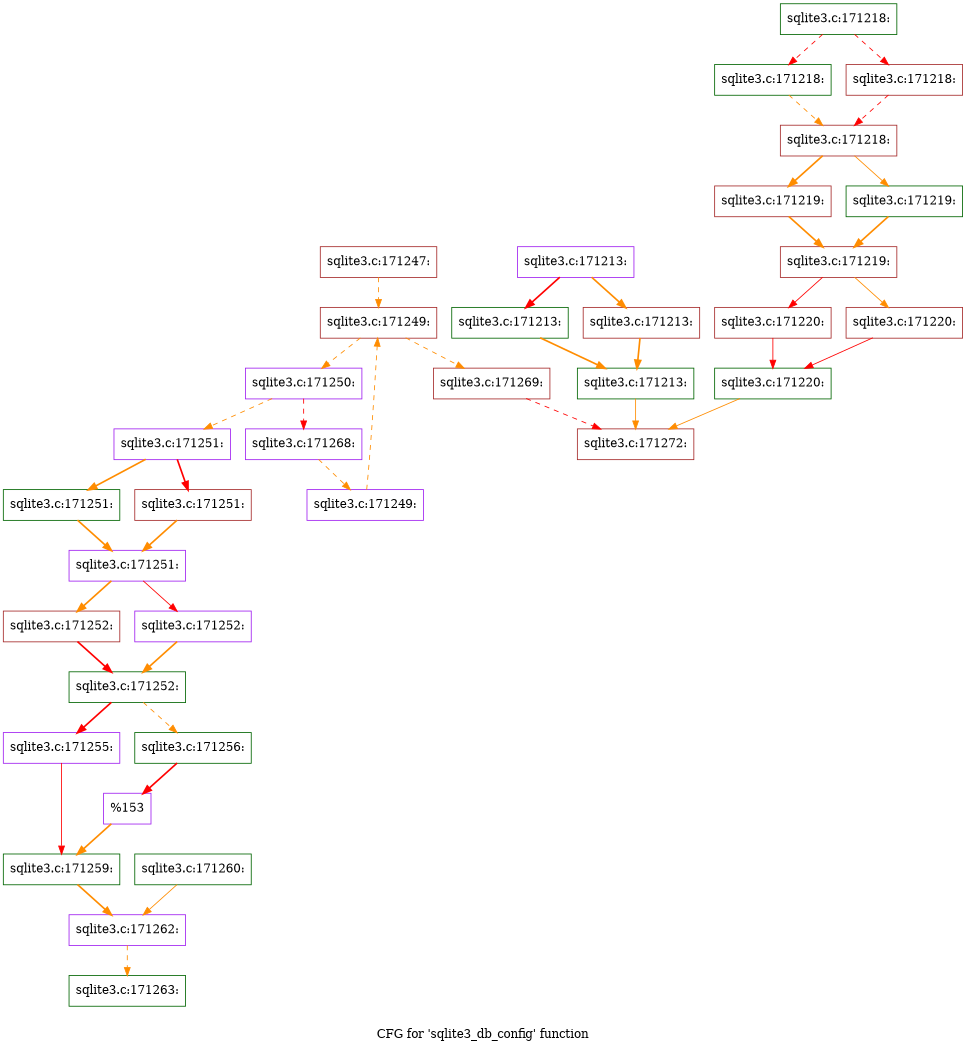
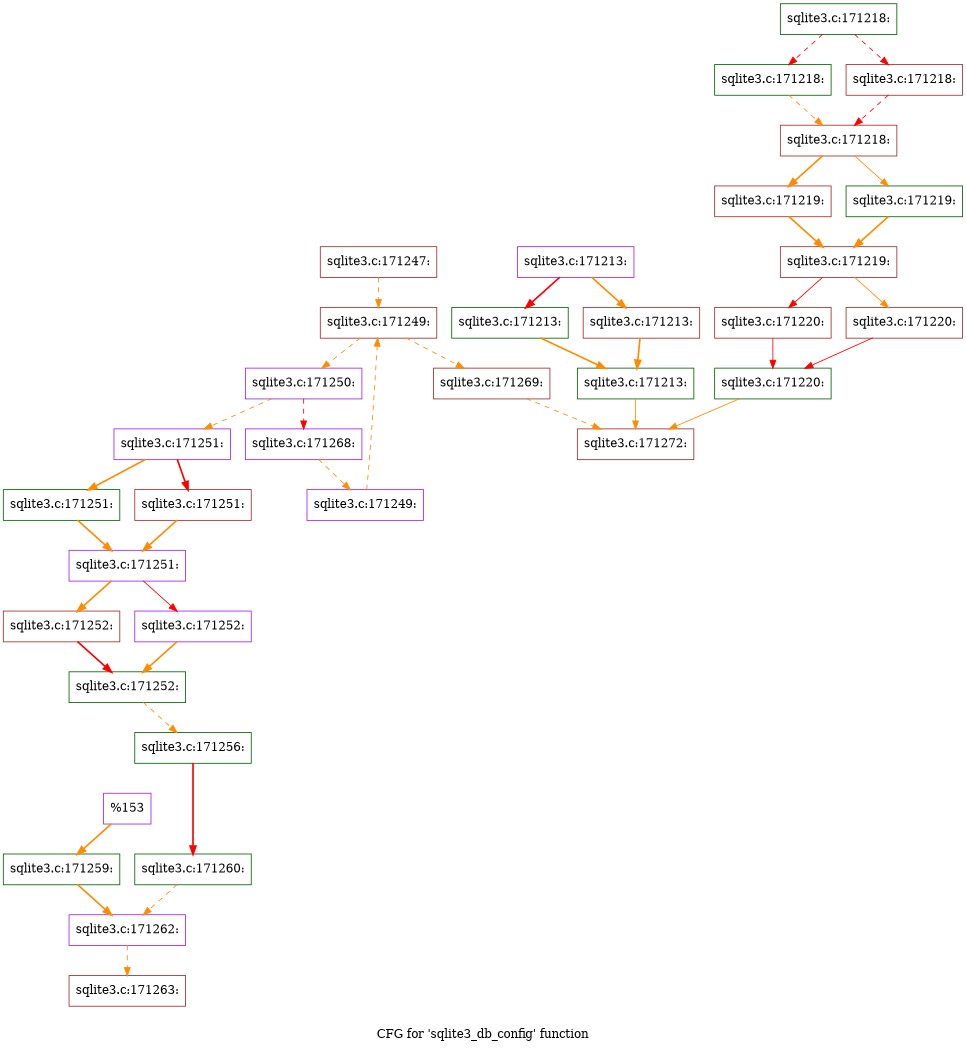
  digraph {
    label="CFG for 'sqlite3_db_config' function"
    node [color=brown shape=record]
    edge [color=darkorange style=bold]
    n1 [label="{sqlite3.c:171247:}"]
    n2 [label="{sqlite3.c:171249:}"]
    n3 [color=purple label="{sqlite3.c:171213:}"]
    n4 [color=darkgreen label="{sqlite3.c:171213:}"]
    n5 [label="{sqlite3.c:171213:}"]
    n6 [color=darkgreen label="{sqlite3.c:171218:}"]
    n7 [color=darkgreen label="{sqlite3.c:171218:}"]
    n8 [label="{sqlite3.c:171218:}"]
    n9 [color=purple label="{sqlite3.c:171250:}"]
    n10 [label="{sqlite3.c:171269:}"]
    n11 [color=darkgreen label="{sqlite3.c:171213:}"]
    n12 [label="{sqlite3.c:171218:}"]
    n13 [label="{sqlite3.c:171272:}"]
    n14 [label="{sqlite3.c:171219:}"]
    n15 [color=darkgreen label="{sqlite3.c:171219:}"]
    n16 [label="{sqlite3.c:171219:}"]
    n17 [label="{sqlite3.c:171220:}"]
    n18 [label="{sqlite3.c:171220:}"]
    n19 [color=darkgreen label="{sqlite3.c:171220:}"]
    n20 [color=purple label="{sqlite3.c:171251:}"]
    n21 [color=purple label="{sqlite3.c:171268:}"]
    n22 [color=darkgreen label="{sqlite3.c:171251:}"]
    n23 [label="{sqlite3.c:171251:}"]
    n24 [color=purple label="{sqlite3.c:171249:}"]
    n25 [color=purple label="{sqlite3.c:171251:}"]
    n26 [label="{sqlite3.c:171252:}"]
    n27 [color=purple label="{sqlite3.c:171252:}"]
    n28 [color=darkgreen label="{sqlite3.c:171252:}"]
-   n29 [color=purple label="{sqlite3.c:171255:}"]
    n30 [color=darkgreen label="{sqlite3.c:171256:}"]
    n31 [color=darkgreen label="{sqlite3.c:171259:}"]
    n32 [color=purple label="{%153}"]
    n33 [color=purple label="{sqlite3.c:171262:}"]
    n34 [color=darkgreen label="{sqlite3.c:171260:}"]
-   n35 [color=darkgreen label="{sqlite3.c:171263:}"]
+   n35 [label="{sqlite3.c:171263:}"]
    n1 -> n2 [style=dashed]
    n2 -> n9 [style=dashed]
    n2 -> n10 [style=dashed]
    n3 -> n4 [color=red]
    n3 -> n5
    n4 -> n11
    n5 -> n11
    n6 -> n7 [color=red style=dashed]
    n6 -> n8 [color=red style=dashed]
    n7 -> n12 [style=dashed]
    n8 -> n12 [color=red style=dashed]
    n9 -> n20 [style=dashed]
    n9 -> n21 [color=red style=dashed]
-   n10 -> n13 [color=red style=dashed]
+   n10 -> n13 [style=dashed]
    n11 -> n13 [style=solid]
    n12 -> n14
    n12 -> n15 [style=solid]
    n14 -> n16
    n15 -> n16
    n16 -> n17 [color=red style=solid]
    n16 -> n18 [style=solid]
    n17 -> n19 [color=red style=solid]
    n18 -> n19 [color=red style=solid]
    n19 -> n13 [style=solid]
    n20 -> n22
    n20 -> n23 [color=red]
    n21 -> n24 [style=dashed]
    n22 -> n25
    n23 -> n25
    n24 -> n2 [style=dashed]
    n25 -> n26
    n25 -> n27 [color=red style=solid]
    n26 -> n28 [color=red]
    n27 -> n28
-   n28 -> n29 [color=red]
    n28 -> n30 [style=dashed]
-   n29 -> n31 [color=red style=solid]
-   n30 -> n32 [color=red]
+   n30 -> n34 [color=red]
    n31 -> n33
    n32 -> n31
    n33 -> n35 [style=dashed]
-   n34 -> n33 [style=solid]
+   n34 -> n33 [style=dashed]
  }
